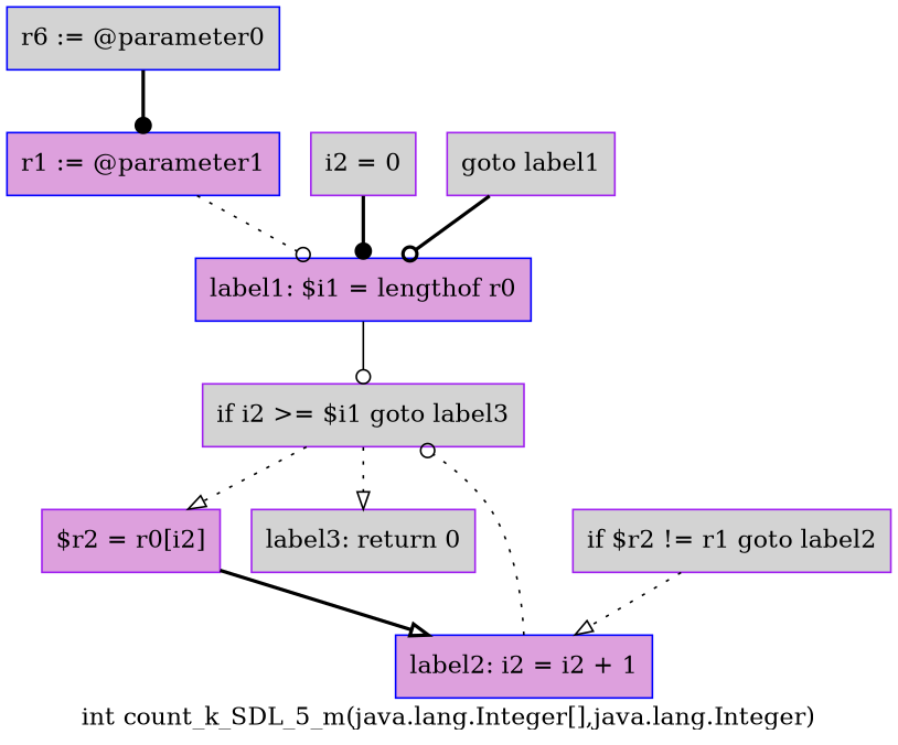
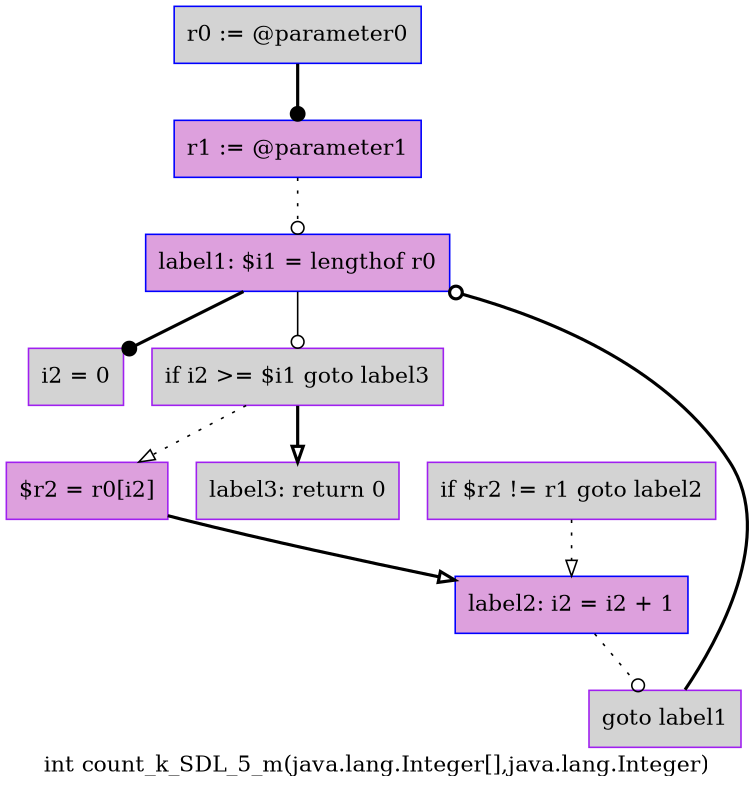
  digraph {
    label="int count_k_SDL_5_m(java.lang.Integer[],java.lang.Integer)"
    node [color=purple fillcolor=lightgrey shape=box style=filled]
    edge [arrowhead=odot style=dotted]
-   n1 [color=blue label="r6 := @parameter0"]
+   n1 [color=blue label="r0 := @parameter0"]
    n2 [color=blue fillcolor=plum label="r1 := @parameter1"]
    n3 [color=blue fillcolor=plum label="label1: $i1 = lengthof r0"]
    n4 [label="i2 = 0"]
    n5 [label="if i2 >= $i1 goto label3"]
    n6 [fillcolor=plum label="$r2 = r0[i2]"]
    n7 [label="label3: return 0"]
    n8 [color=blue fillcolor=plum label="label2: i2 = i2 + 1"]
    n9 [label="if $r2 != r1 goto label2"]
    n10 [label="goto label1"]
    n1 -> n2 [arrowhead=dot style=bold]
    n2 -> n3
    n3 -> n5 [style=solid]
-   n4 -> n3 [arrowhead=dot style=bold]
+   n3 -> n4 [arrowhead=dot style=bold]
    n5 -> n6 [arrowhead=onormal]
-   n5 -> n7 [arrowhead=onormal]
+   n5 -> n7 [arrowhead=onormal style=bold]
    n6 -> n8 [arrowhead=onormal style=bold]
-   n8 -> n5
+   n8 -> n10
    n9 -> n8 [arrowhead=onormal]
    n10 -> n3 [style=bold]
  }
